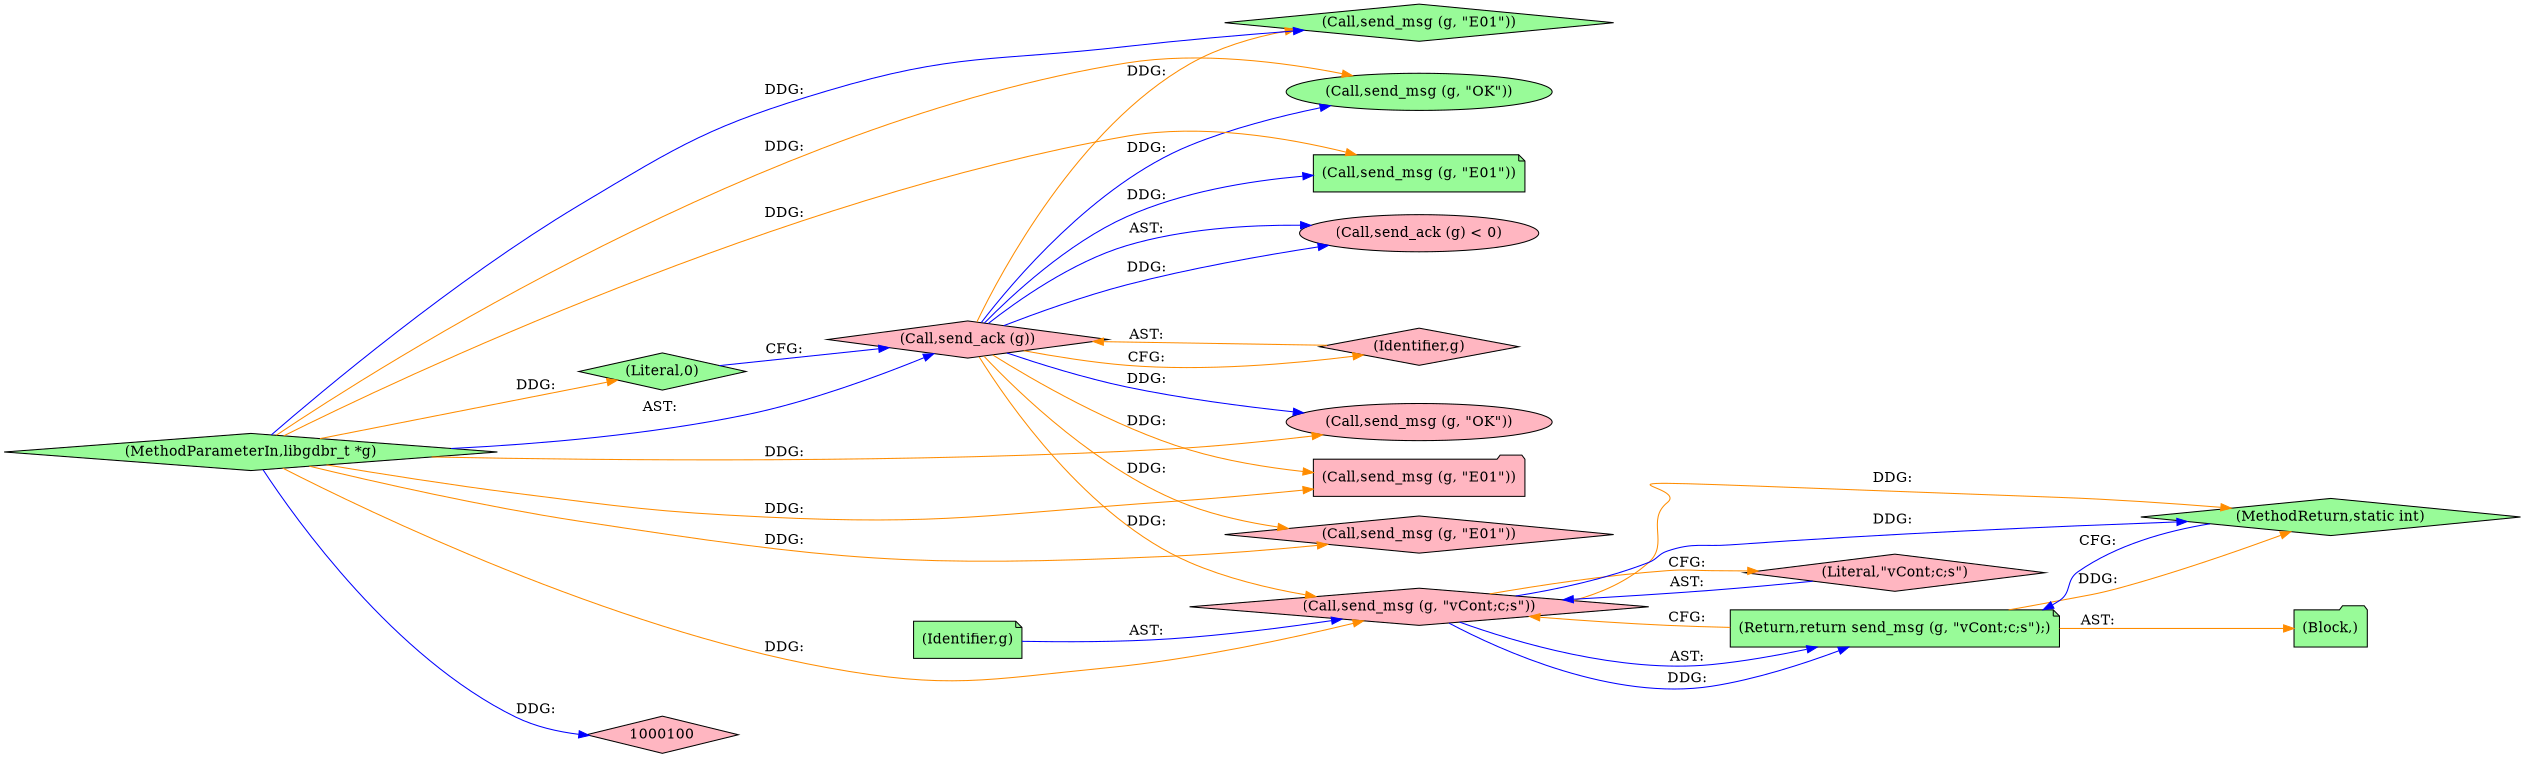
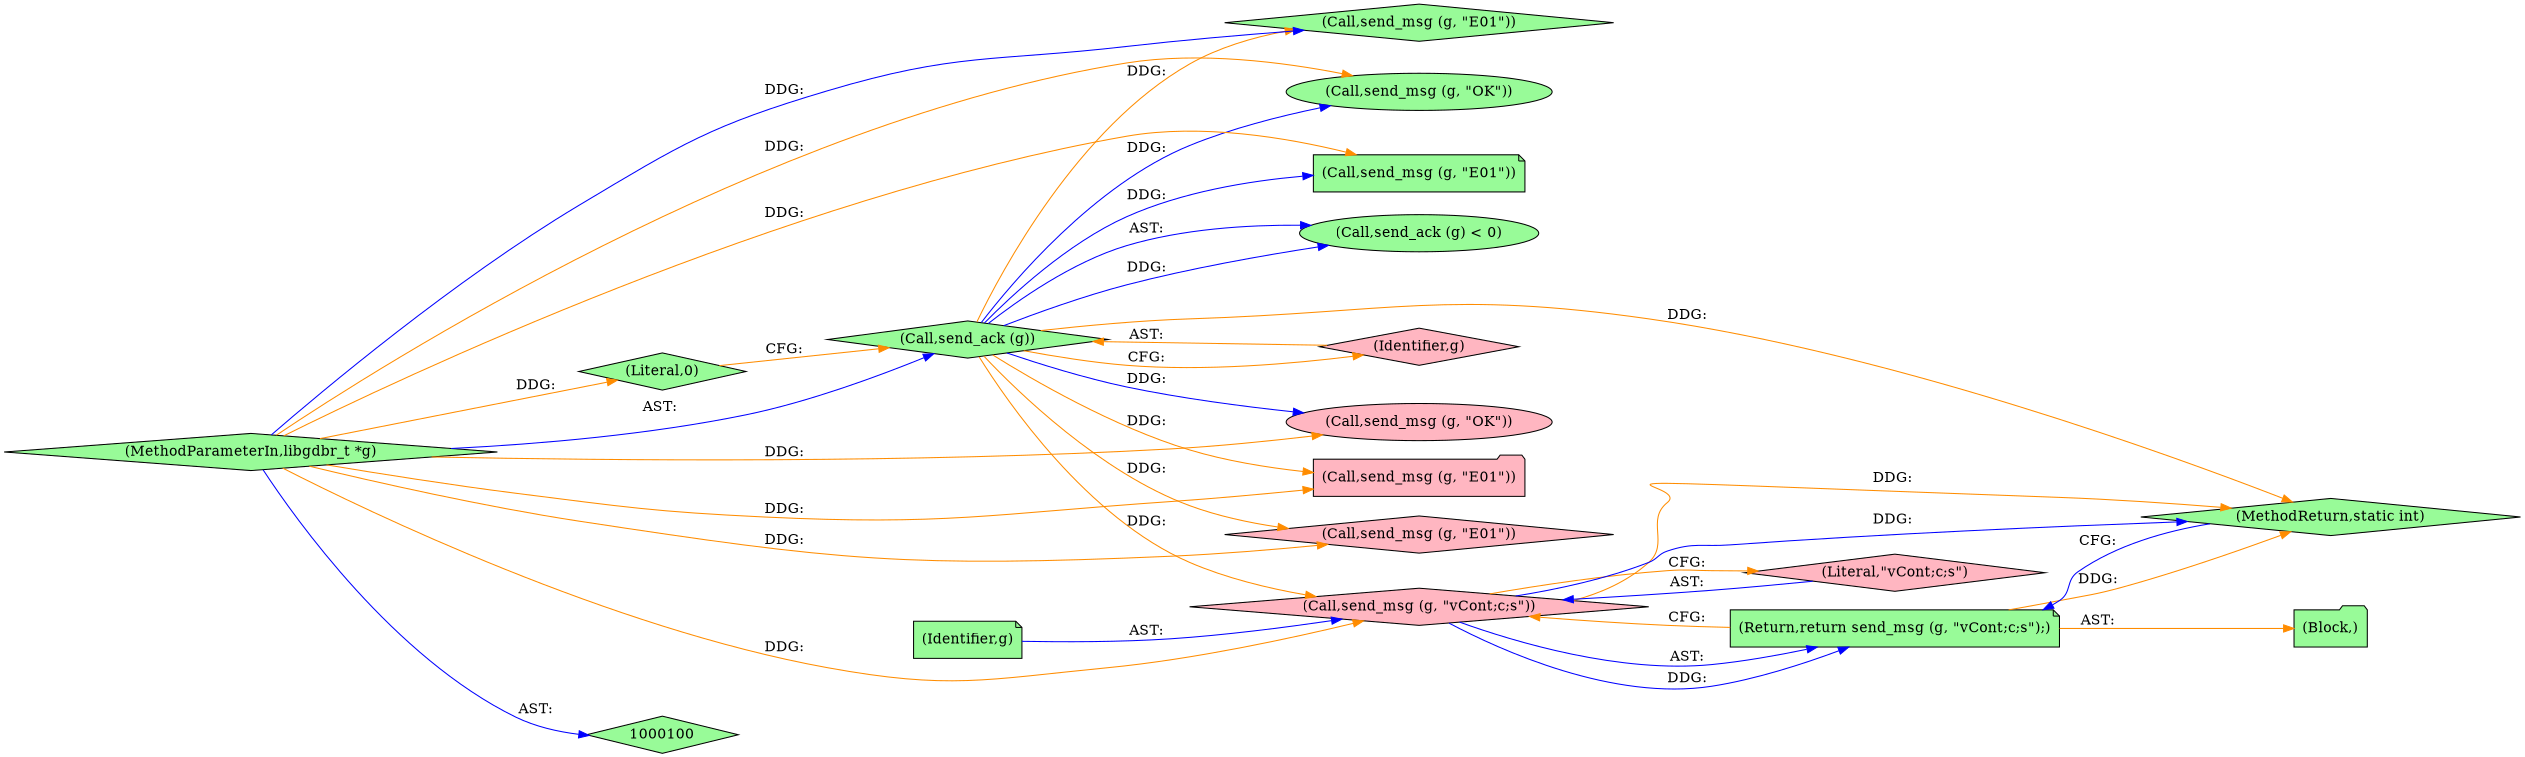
  digraph {
    rankdir=LR
    node [fillcolor=lightpink shape=diamond style=filled]
    edge [color=darkorange]
    n1 [label="(Call,send_msg (g, \"vCont;c;s\"))"]
    n2 [fillcolor=palegreen label="(Return,return send_msg (g, \"vCont;c;s\");)" shape=note]
    n3 [label="(Literal,\"vCont;c;s\")"]
    n4 [fillcolor=palegreen label="(MethodReturn,static int)"]
    n5 [fillcolor=palegreen label="(Block,)" shape=folder]
-   n6 [label="(Call,send_ack (g))"]
+   n6 [fillcolor=palegreen label="(Call,send_ack (g))"]
    n7 [label="(Call,send_msg (g, \"E01\"))" shape=folder]
    n8 [label="(Call,send_msg (g, \"E01\"))"]
    n9 [label="(Identifier,g)"]
-   n10 [label="(Call,send_ack (g) < 0)" shape=ellipse]
+   n10 [fillcolor=palegreen label="(Call,send_ack (g) < 0)" shape=ellipse]
    n11 [fillcolor=palegreen label="(Call,send_msg (g, \"E01\"))"]
    n12 [fillcolor=palegreen label="(Call,send_msg (g, \"OK\"))" shape=ellipse]
    n13 [fillcolor=palegreen label="(Call,send_msg (g, \"E01\"))" shape=note]
    n14 [label="(Call,send_msg (g, \"OK\"))" shape=ellipse]
    n15 [fillcolor=palegreen label="(MethodParameterIn,libgdbr_t *g)"]
-   1000100
+   1000100 [fillcolor=palegreen]
    n17 [fillcolor=palegreen label="(Literal,0)"]
    n18 [fillcolor=palegreen label="(Identifier,g)" shape=note]
    n1 -> n2 [color=blue label="AST: "]
    n1 -> n2 [color=blue label="DDG: "]
    n1 -> n3 [label="CFG: "]
    n1 -> n4 [label="DDG: "]
    n1 -> n4 [color=blue label="DDG: "]
    n2 -> n1 [label="CFG: "]
    n2 -> n4 [label="DDG: "]
    n2 -> n5 [label="AST: "]
    n3 -> n1 [color=blue label="AST: "]
    n4 -> n2 [color=blue label="CFG: "]
    n6 -> n1 [label="DDG: "]
+   n6 -> n4 [label="DDG: "]
    n6 -> n7 [label="DDG: "]
    n6 -> n8 [label="DDG: "]
    n6 -> n9 [label="CFG: "]
    n6 -> n10 [color=blue label="AST: "]
    n6 -> n10 [color=blue label="DDG: "]
    n6 -> n11 [label="DDG: "]
    n6 -> n12 [color=blue label="DDG: "]
    n6 -> n13 [color=blue label="DDG: "]
    n6 -> n14 [color=blue label="DDG: "]
    n9 -> n6 [label="AST: "]
    n15 -> n1 [label="DDG: "]
    n15 -> n6 [color=blue label="AST: "]
    n15 -> n7 [label="DDG: "]
    n15 -> n8 [label="DDG: "]
    n15 -> n11 [color=blue label="DDG: "]
    n15 -> n12 [label="DDG: "]
    n15 -> n13 [label="DDG: "]
    n15 -> n14 [label="DDG: "]
-   n15 -> 1000100 [color=blue label="DDG: "]
+   n15 -> 1000100 [color=blue label="AST: "]
    n15 -> n17 [label="DDG: "]
-   n17 -> n6 [color=blue label="CFG: "]
+   n17 -> n6 [label="CFG: "]
    n18 -> n1 [color=blue label="AST: "]
  }
